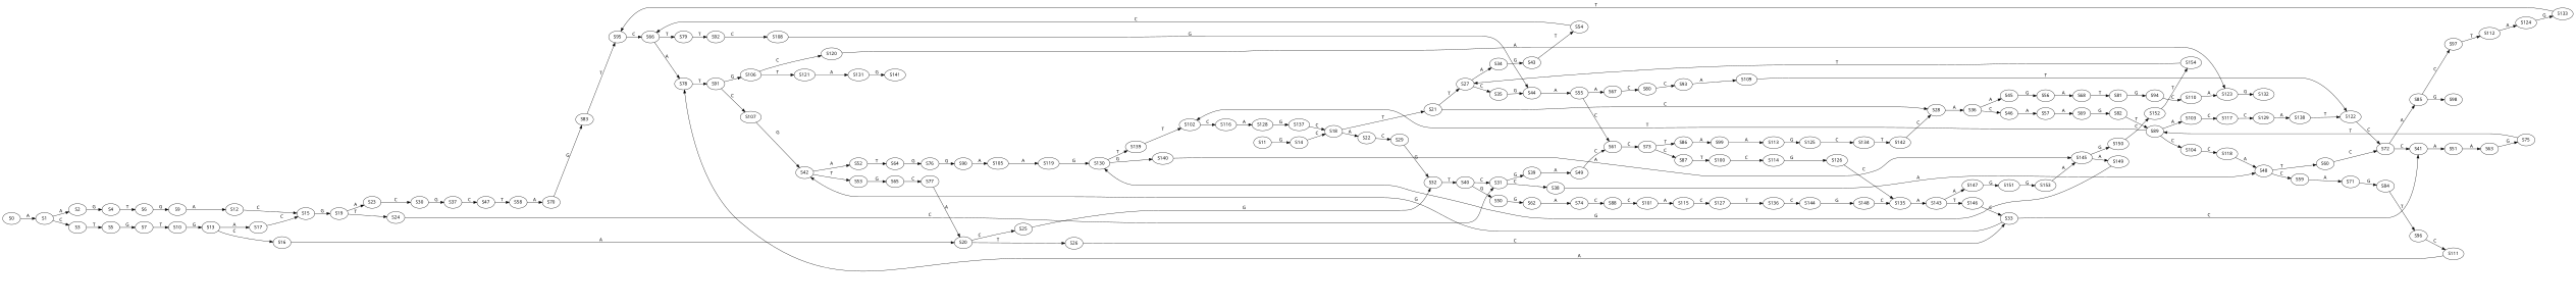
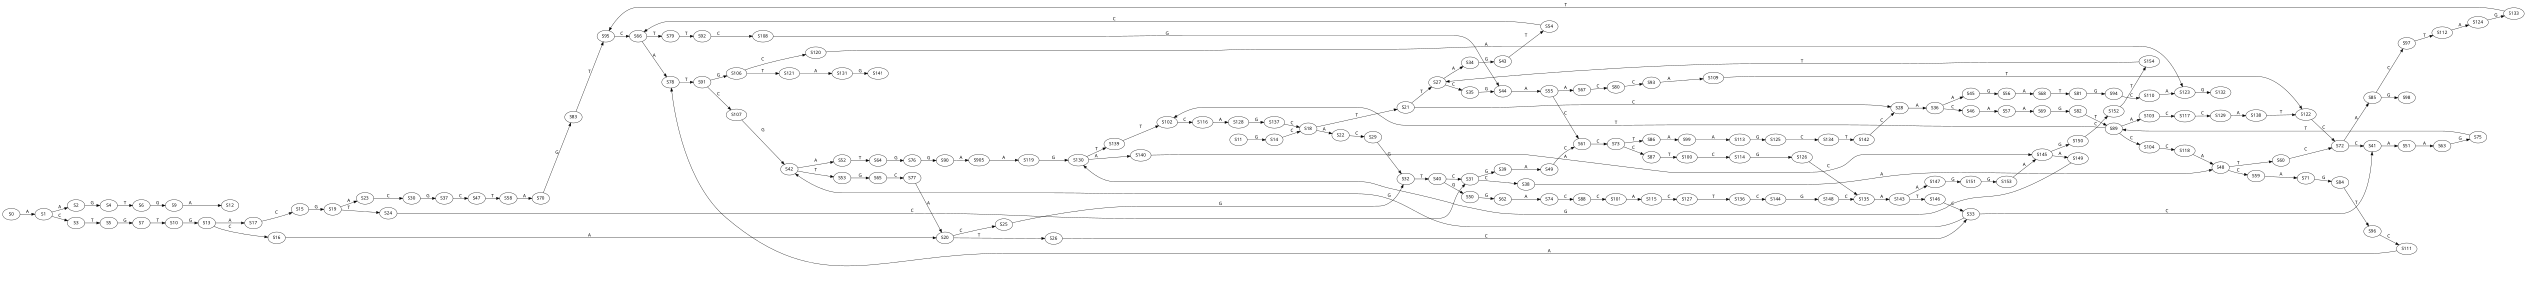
  strict digraph {
    fontname="Noto Sans"
    rankdir=LR
    node [fontname="Noto Sans"]
    edge [fontname="Noto Sans"]
    S0
    S1
    S2
    S3
    S4
    S5
    S6
    S7
    S9
    S10
    S12
    S13
    S11
    S14
    S15
    S16
    S17
    S18
    S19
    S20
    S21
    S22
    S23
    S24
    S25
    S26
    S27
    S28
    S29
    S30
    S31
    S32
    S33
    S34
    S35
    S36
    S37
    S38
    S39
    S40
    S41
    S42
    S43
    S44
    S45
    S46
    S47
    S48
    S49
    S50
    S51
    S52
    S53
    S54
    S55
    S56
    S57
    S58
    S59
    S60
    S61
    S62
    S63
    S64
    S65
    S66
    S67
    S68
    S69
    S70
    S71
    S72
    S73
    S74
    S75
    S76
    S77
    S78
    S79
    S80
    S81
    S82
    S83
    S84
    S85
    S86
    S87
    S88
    S89
    S90
    S91
    S92
    S93
    S94
    S95
    S96
    S97
    S98
    S99
    S100
    S101
    S102
    S103
    S104
-   S105
+   S105 [label=S905]
    S106
    S107
    S108
    S109
    S110
    S111
    S112
    S113
    S114
    S115
    S116
    S117
    S118
    S119
    S120
    S121
    S122
    S123
    S124
    S125
    S126
    S127
    S128
    S129
    S130
    S131
    S132
    S133
    S134
    S135
    S136
    S137
    S138
    S139
    S140
    S141
    S142
    S143
    S144
    S145
    S146
    S147
    S148
    S149
    S150
    S151
    S152
    S153
    S154
    S0 -> S1 [label=A]
    S1 -> S2 [label=A]
    S1 -> S3 [label=C]
    S2 -> S4 [label=G]
    S3 -> S5 [label=T]
    S4 -> S6 [label=T]
    S5 -> S7 [label=G]
    S6 -> S9 [label=G]
    S7 -> S10 [label=T]
    S9 -> S12 [label=A]
    S10 -> S13 [label=G]
-   S12 -> S15 [label=C]
    S13 -> S16 [label=C]
    S13 -> S17 [label=A]
    S11 -> S14 [label=G]
    S14 -> S18 [label=C]
    S15 -> S19 [label=G]
    S16 -> S20 [label=A]
    S17 -> S15 [label=C]
    S18 -> S21 [label=T]
    S18 -> S22 [label=A]
    S19 -> S23 [label=A]
    S19 -> S24 [label=T]
    S20 -> S25 [label=C]
    S20 -> S26 [label=T]
    S21 -> S27 [label=T]
    S21 -> S28 [label=C]
    S22 -> S29 [label=C]
    S23 -> S30 [label=C]
    S24 -> S31 [label=C]
    S25 -> S32 [label=G]
    S26 -> S33 [label=C]
    S27 -> S34 [label=A]
    S27 -> S35 [label=C]
    S28 -> S36 [label=A]
    S29 -> S32 [label=G]
    S30 -> S37 [label=G]
    S31 -> S38 [label=C]
    S31 -> S39 [label=G]
    S32 -> S40 [label=T]
    S33 -> S41 [label=C]
    S33 -> S42 [label=G]
    S34 -> S43 [label=G]
    S35 -> S44 [label=G]
    S36 -> S45 [label=A]
    S36 -> S46 [label=C]
    S37 -> S47 [label=C]
    S38 -> S48 [label=A]
    S39 -> S49 [label=A]
    S40 -> S31 [label=C]
    S40 -> S50 [label=G]
    S41 -> S51 [label=A]
    S42 -> S52 [label=A]
    S42 -> S53 [label=T]
    S43 -> S54 [label=T]
    S44 -> S55 [label=A]
    S45 -> S56 [label=G]
    S46 -> S57 [label=A]
    S47 -> S58 [label=T]
    S48 -> S59 [label=C]
    S48 -> S60 [label=T]
    S49 -> S61 [label=C]
    S50 -> S62 [label=G]
    S51 -> S63 [label=A]
    S52 -> S64 [label=T]
    S53 -> S65 [label=G]
    S54 -> S66 [label=C]
    S55 -> S61 [label=C]
    S55 -> S67 [label=A]
    S56 -> S68 [label=A]
    S57 -> S69 [label=A]
    S58 -> S70 [label=A]
    S59 -> S71 [label=A]
    S60 -> S72 [label=C]
    S61 -> S73 [label=C]
    S62 -> S74 [label=A]
    S63 -> S75 [label=G]
    S64 -> S76 [label=G]
    S65 -> S77 [label=C]
    S66 -> S78 [label=A]
    S66 -> S79 [label=T]
    S67 -> S80 [label=C]
    S68 -> S81 [label=T]
    S69 -> S82 [label=G]
    S70 -> S83 [label=G]
    S71 -> S84 [label=G]
    S72 -> S41 [label=C]
    S72 -> S85 [label=A]
    S73 -> S86 [label=T]
    S73 -> S87 [label=C]
    S74 -> S88 [label=C]
    S75 -> S89 [label=T]
    S76 -> S90 [label=G]
    S77 -> S20 [label=A]
    S78 -> S91 [label=T]
    S79 -> S92 [label=T]
    S80 -> S93 [label=C]
    S81 -> S94 [label=G]
    S82 -> S89 [label=T]
    S83 -> S95 [label=T]
    S84 -> S96 [label=T]
    S85 -> S97 [label=C]
    S85 -> S98 [label=G]
    S86 -> S99 [label=A]
    S87 -> S100 [label=T]
    S88 -> S101 [label=C]
    S89 -> S102 [label=T]
    S89 -> S103 [label=A]
    S89 -> S104 [label=C]
    S90 -> S105 [label=A]
    S91 -> S106 [label=G]
    S91 -> S107 [label=C]
    S92 -> S108 [label=C]
    S93 -> S109 [label=A]
    S94 -> S110 [label=C]
    S95 -> S66 [label=C]
    S96 -> S111 [label=C]
    S97 -> S112 [label=T]
    S99 -> S113 [label=A]
    S100 -> S114 [label=C]
    S101 -> S115 [label=A]
    S102 -> S116 [label=C]
    S103 -> S117 [label=C]
    S104 -> S118 [label=C]
    S105 -> S119 [label=A]
    S106 -> S120 [label=C]
    S106 -> S121 [label=T]
    S107 -> S42 [label=G]
    S108 -> S44 [label=G]
    S109 -> S122 [label=T]
    S110 -> S123 [label=A]
    S111 -> S78 [label=A]
    S112 -> S124 [label=A]
    S113 -> S125 [label=G]
    S114 -> S126 [label=G]
    S115 -> S127 [label=C]
    S116 -> S128 [label=A]
    S117 -> S129 [label=C]
    S118 -> S48 [label=A]
    S119 -> S130 [label=G]
    S120 -> S123 [label=A]
    S121 -> S131 [label=A]
    S122 -> S72 [label=C]
    S123 -> S132 [label=G]
    S124 -> S133 [label=G]
    S125 -> S134 [label=C]
    S126 -> S135 [label=C]
    S127 -> S136 [label=T]
    S128 -> S137 [label=G]
    S129 -> S138 [label=A]
    S130 -> S139 [label=T]
-   S130 -> S140 [label=G]
+   S130 -> S140 [label=A]
    S131 -> S141 [label=G]
    S133 -> S95 [label=T]
    S134 -> S142 [label=T]
    S135 -> S143 [label=A]
    S136 -> S144 [label=C]
    S137 -> S18 [label=C]
    S138 -> S122 [label=T]
    S139 -> S102 [label=T]
    S140 -> S145 [label=A]
    S142 -> S28 [label=C]
    S143 -> S146 [label=T]
    S143 -> S147 [label=A]
    S144 -> S148 [label=G]
    S145 -> S149 [label=A]
    S145 -> S150 [label=G]
    S146 -> S33 [label=C]
    S147 -> S151 [label=G]
    S148 -> S135 [label=C]
    S149 -> S130 [label=G]
    S150 -> S152 [label=C]
    S151 -> S153 [label=G]
    S152 -> S154 [label=T]
    S153 -> S145 [label=A]
    S154 -> S27 [label=T]
  }
